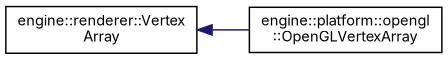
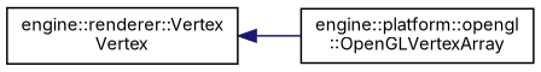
  digraph {
    rankdir=LR
    fontname=Inter
    node [color=black fillcolor=white fontname=Inter fontsize=10 shape=record style=filled]
-   n1 [height=0.2 label="engine::renderer::Vertex\lArray" width=0.4]
+   n1 [height=0.2 label="engine::renderer::Vertex\lVertex" width=0.4]
    n2 [height=0.2 label="engine::platform::opengl\l::OpenGLVertexArray" width=0.4]
    n1 -> n2 [color=midnightblue dir=back fontname=Inter fontsize=10 labelfontname=Helvetica labelfontsize=10 style=solid]
  }
